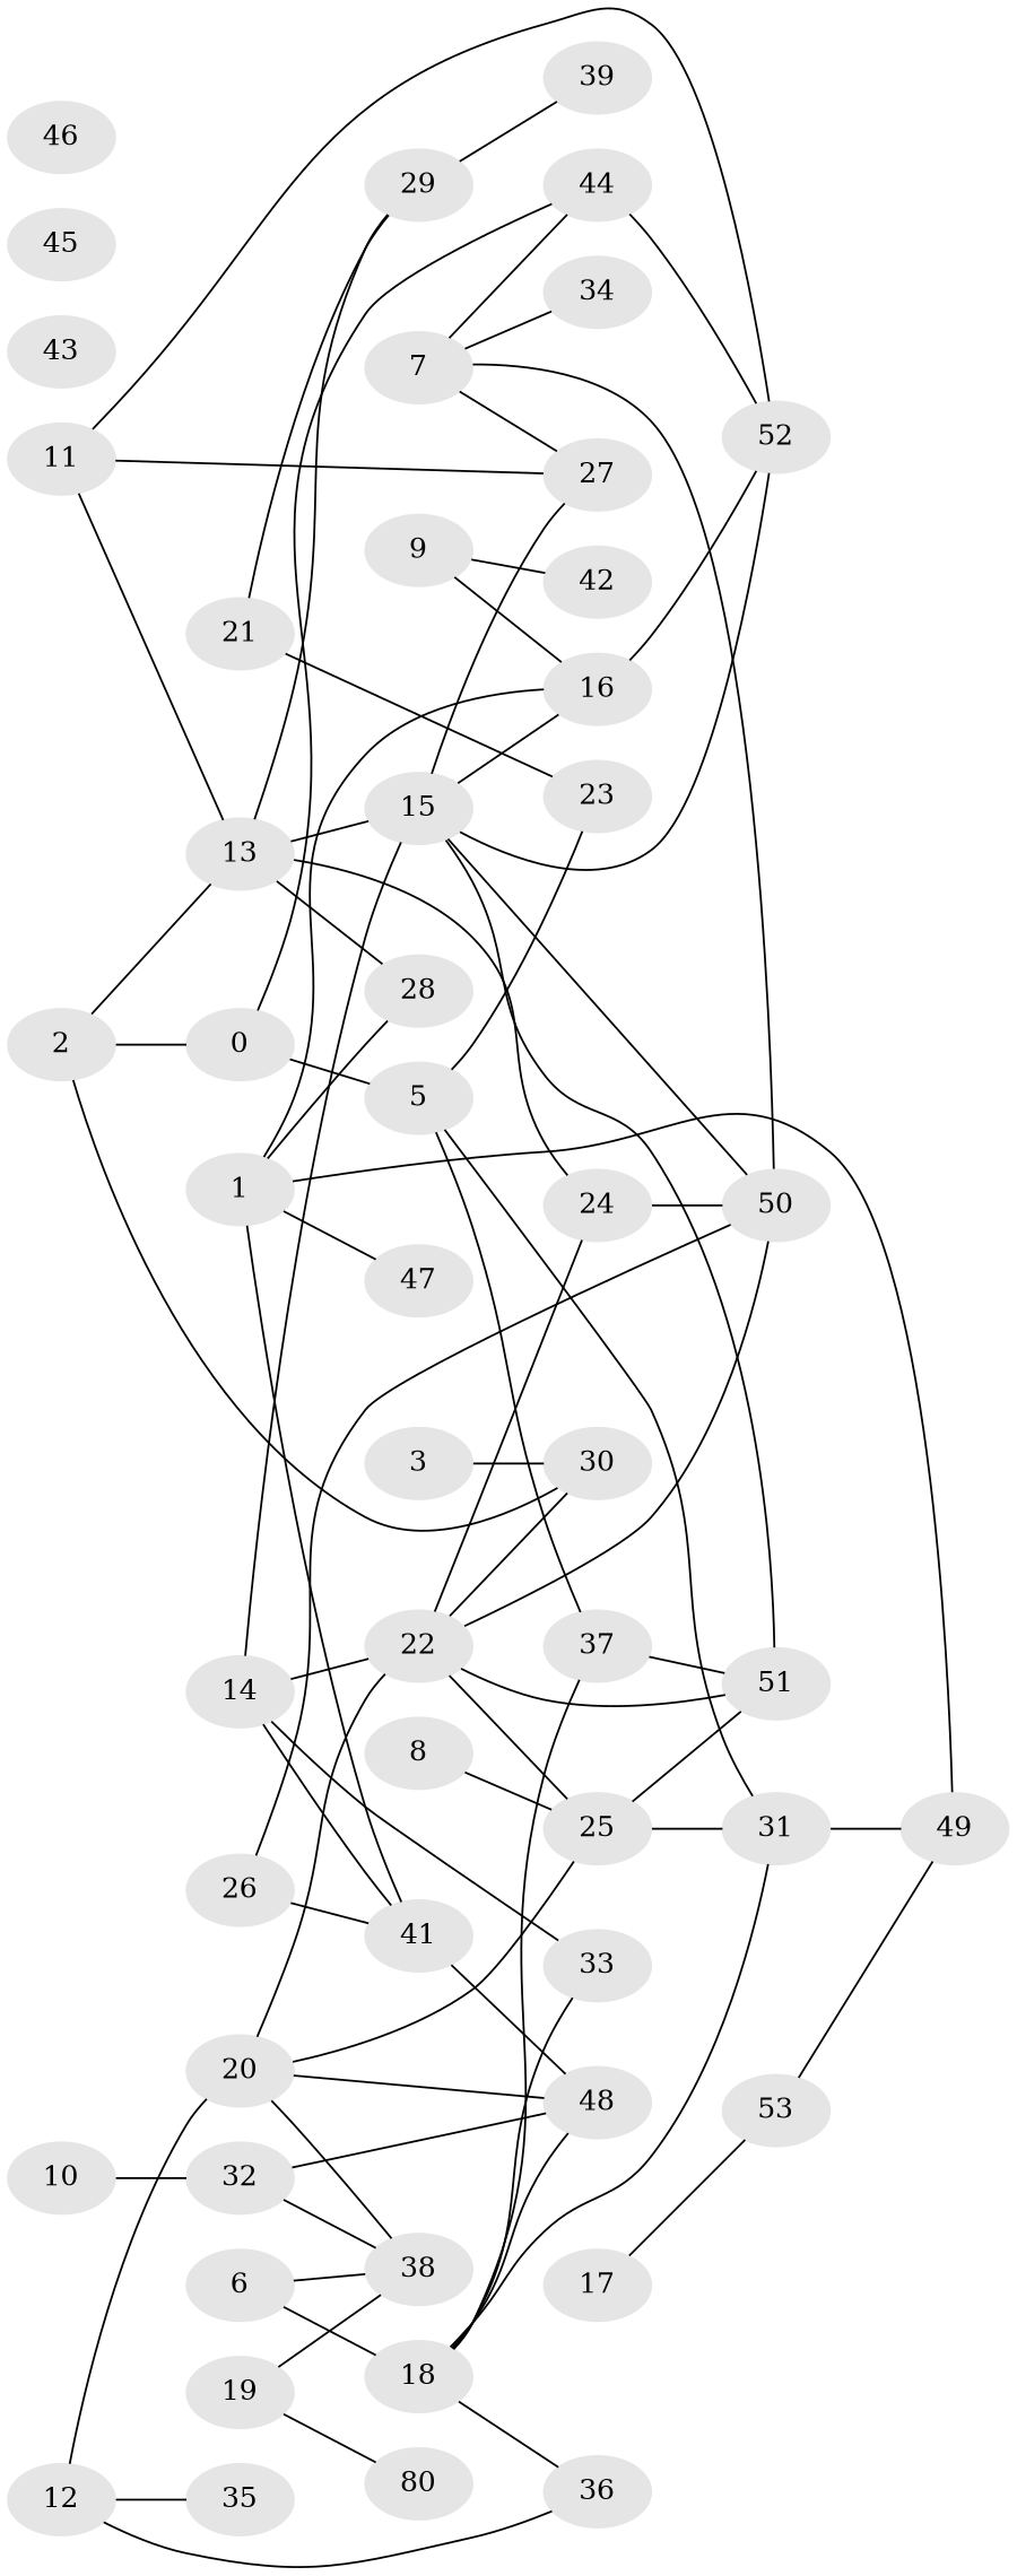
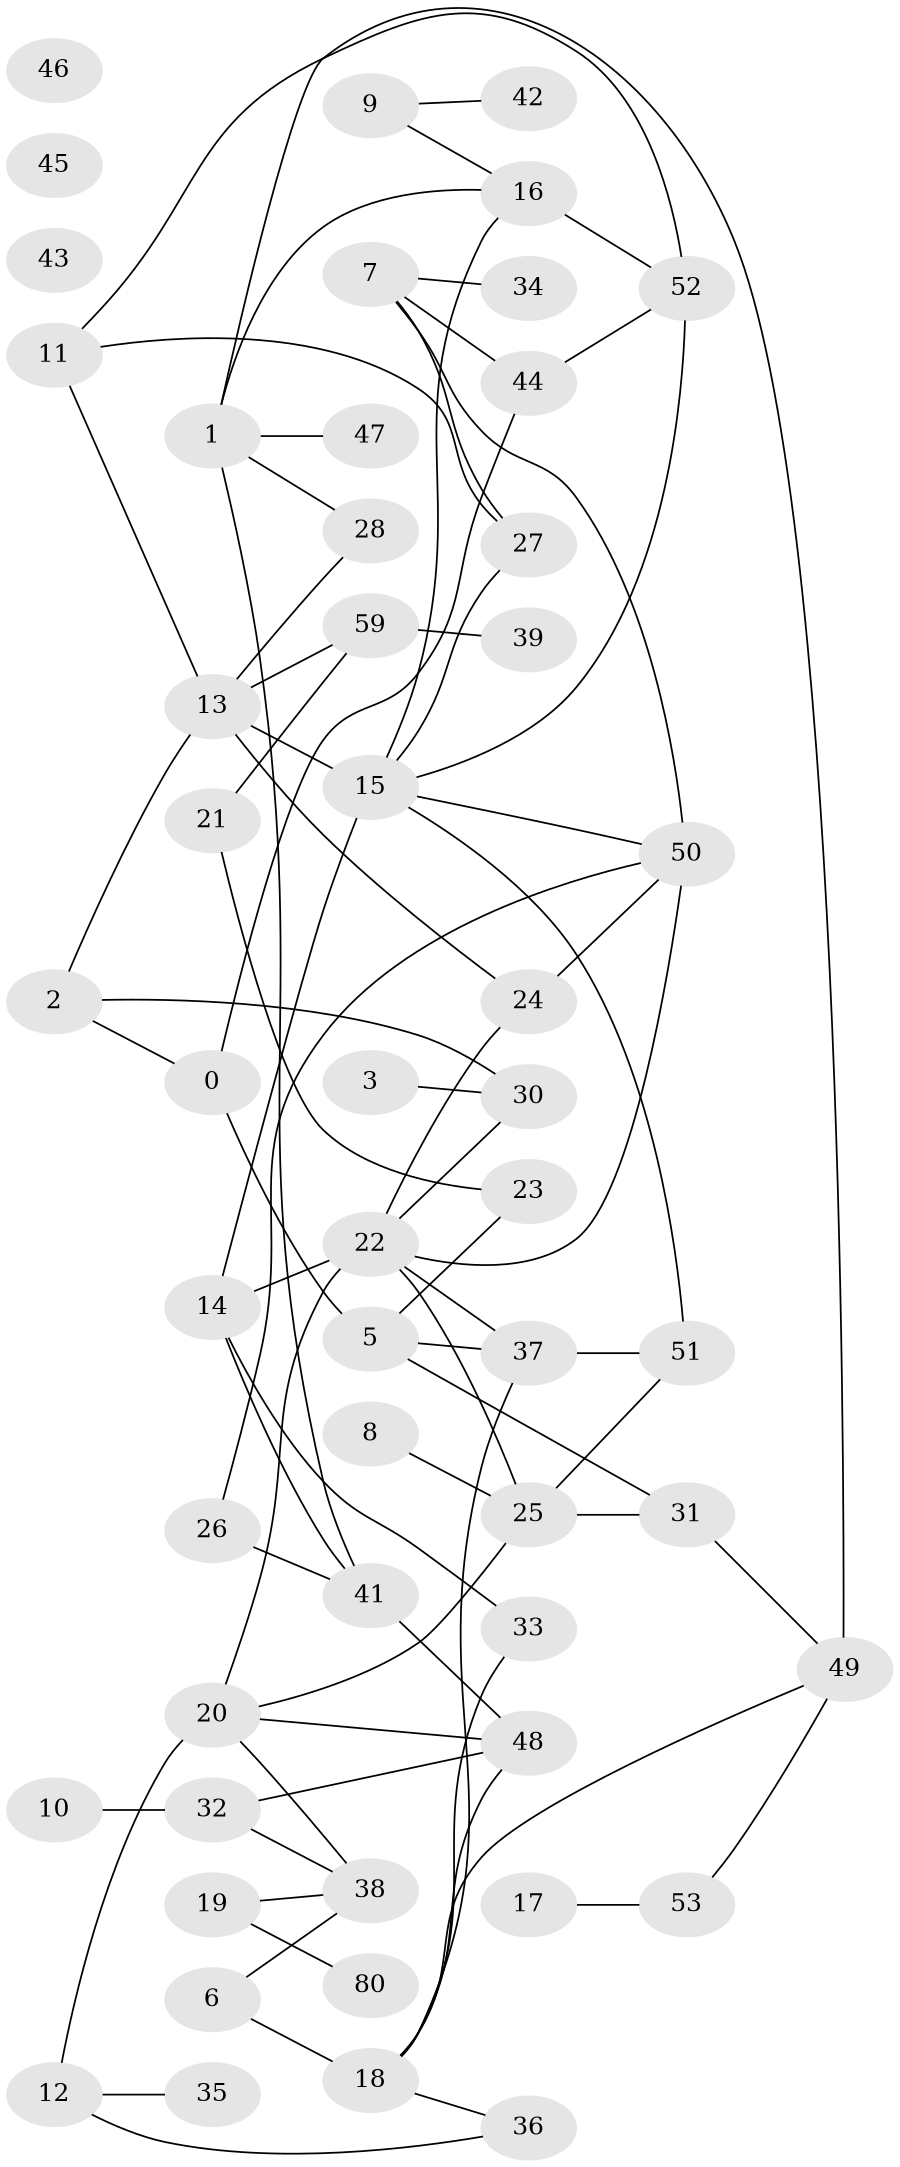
  graph {
    rankdir=LR
    node [color=gray90 style=filled]
    1
    16
    28
    41
    47
    49
    52
    48
    n9 [label=0]
    2
    13
    30
    5
    44
    15
    24
-   29
+   29 [label=59]
    3
    6
    18
    38
    23
    31
    37
    51
    36
    33
    7
    27
    34
    50
    8
    25
    9
    42
    10
    32
    11
    12
    20
    35
    22
    39
    14
    17
    53
    19
    n48 [label=80]
    21
    26
    43
    45
    46
    1 -- 16
    1 -- 28
    1 -- 41
    1 -- 47
    1 -- 49
    16 -- 52
    41 -- 48
    n9 -- 5
    n9 -- 44
    2 -- n9
    2 -- 13
    2 -- 30
    13 -- 28
    13 -- 15
    13 -- 24
    13 -- 29
    5 -- 23
    5 -- 31
    5 -- 37
    44 -- 52
    15 -- 16
    15 -- 52
    15 -- 51
    15 -- 27
    15 -- 50
    24 -- 50
    29 -- 39
    3 -- 30
    6 -- 18
    6 -- 38
    18 -- 48
-   18 -- 31
+   18 -- 49
    18 -- 37
    18 -- 36
    18 -- 33
    31 -- 49
    37 -- 51
    7 -- 44
    7 -- 27
    7 -- 34
    7 -- 50
    8 -- 25
    25 -- 31
    25 -- 51
    9 -- 16
    9 -- 42
    10 -- 32
    32 -- 48
    32 -- 38
    11 -- 52
    11 -- 13
    11 -- 27
    12 -- 36
    12 -- 20
    12 -- 35
    20 -- 48
    20 -- 38
    20 -- 25
    20 -- 22
    22 -- 30
    22 -- 24
-   22 -- 51
+   22 -- 37
    22 -- 50
    22 -- 25
    14 -- 41
    14 -- 15
    14 -- 33
    14 -- 22
    17 -- 53
    53 -- 49
    19 -- 38
    19 -- n48
    21 -- 29
    21 -- 23
    26 -- 41
    26 -- 50
  }
